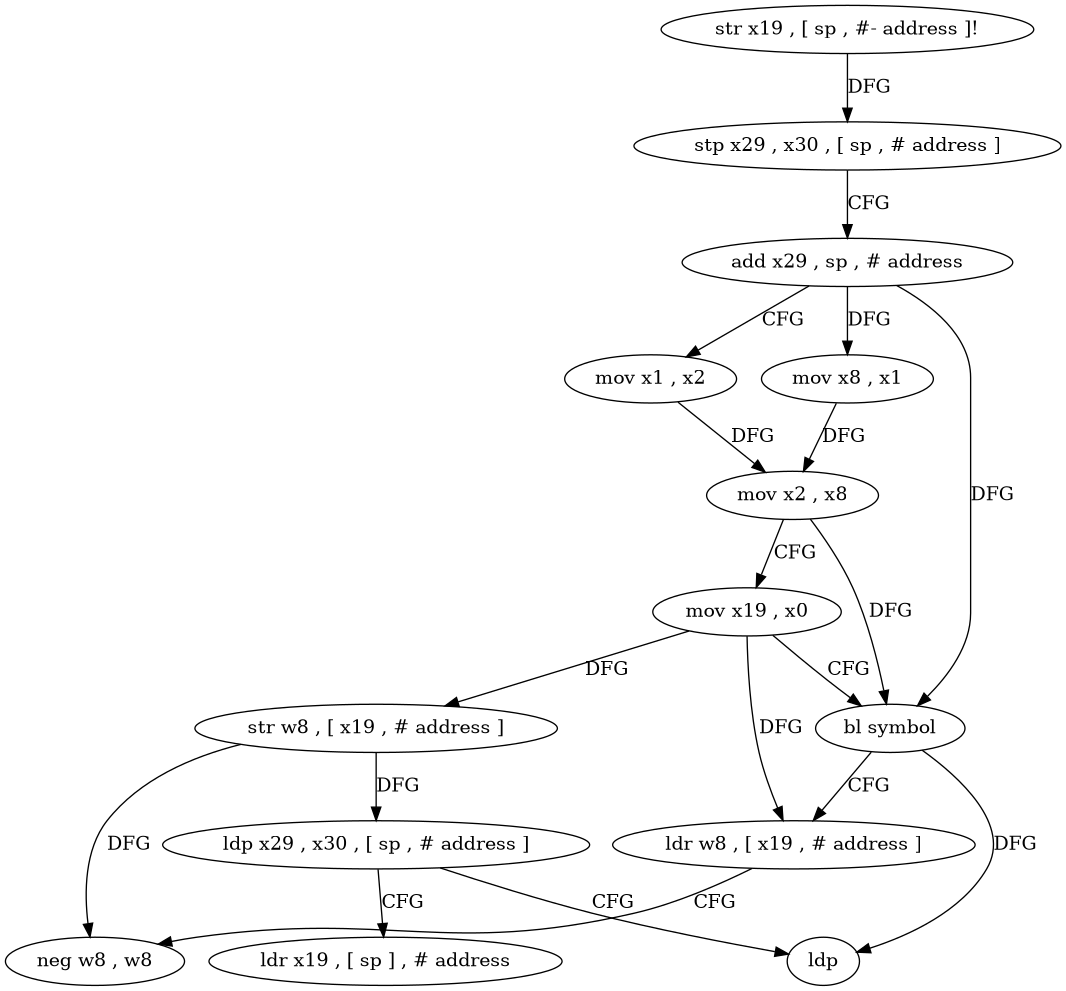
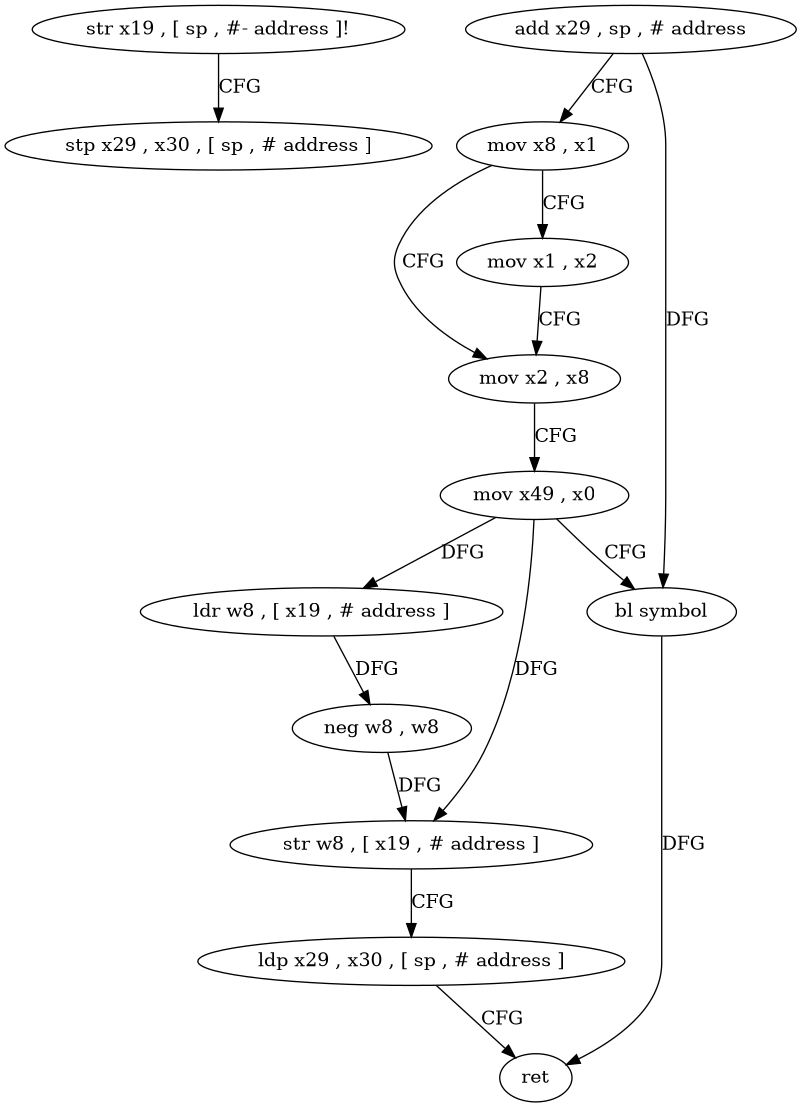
  digraph {
    n1 [label="str x19 , [ sp , #- address ]!"]
    n2 [label="stp x29 , x30 , [ sp , # address ]"]
    n3 [label="add x29 , sp , # address"]
    n4 [label="mov x8 , x1"]
    n5 [label="bl symbol"]
    n6 [label="mov x1 , x2"]
    n7 [label="mov x2 , x8"]
-   n8 [label="mov x19 , x0"]
+   n8 [label="mov x49 , x0"]
    n9 [label="ldr w8 , [ x19 , # address ]"]
-   n10 [label=ldp]
+   n10 [label=ret]
    n11 [label="str w8 , [ x19 , # address ]"]
    n12 [label="neg w8 , w8"]
    n13 [label="ldp x29 , x30 , [ sp , # address ]"]
-   n14 [label="ldr x19 , [ sp ] , # address"]
-   n1 -> n2 [label=DFG]
-   n2 -> n3 [label=CFG]
-   n3 -> n4 [label=DFG]
+   n1 -> n2 [label=CFG]
+   n3 -> n4 [label=CFG]
    n3 -> n5 [label=DFG]
-   n3 -> n6 [label=CFG]
-   n4 -> n7 [label=DFG]
-   n5 -> n9 [label=CFG]
+   n4 -> n6 [label=CFG]
+   n4 -> n7 [label=CFG]
    n5 -> n10 [label=DFG]
-   n6 -> n7 [label=DFG]
-   n7 -> n5 [label=DFG]
+   n6 -> n7 [label=CFG]
    n7 -> n8 [label=CFG]
    n8 -> n5 [label=CFG]
    n8 -> n9 [label=DFG]
    n8 -> n11 [label=DFG]
-   n9 -> n12 [label=CFG]
-   n11 -> n13 [label=DFG]
-   n11 -> n12 [label=DFG]
+   n9 -> n12 [label=DFG]
+   n11 -> n13 [label=CFG]
+   n12 -> n11 [label=DFG]
    n13 -> n10 [label=CFG]
-   n13 -> n14 [label=CFG]
  }
